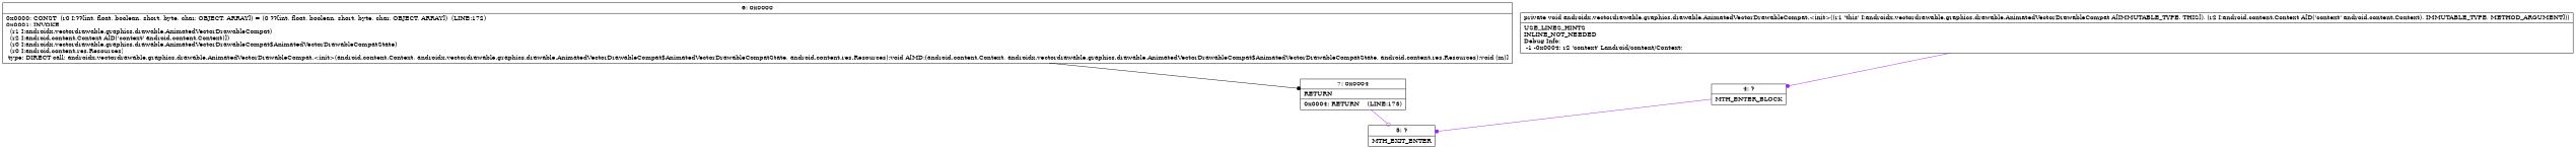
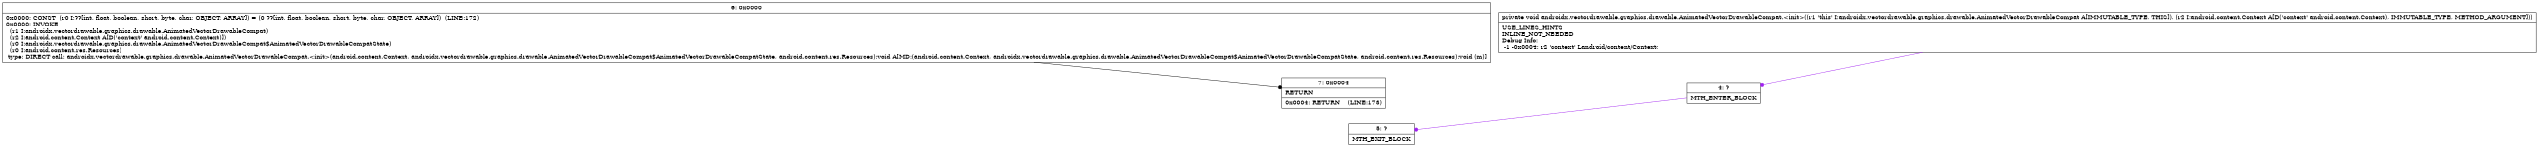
  digraph {
    node [shape=record]
    edge [arrowhead=dot color=purple]
    n1 [label="{4\:\ ?|MTH_ENTER_BLOCK\l}"]
-   n2 [label="{5\:\ ?|MTH_EXIT_ENTER\l}"]
-   n3 [label="{6\:\ 0x0000|0x0000: CONST  (r0 I:??[int, float, boolean, short, byte, char, OBJECT, ARRAY]) = (0 ??[int, float, boolean, short, byte, char, OBJECT, ARRAY])  (LINE:172)\l0x0001: INVOKE  \l  (r1 I:androidx.vectordrawable.graphics.drawable.AnimatedVectorDrawableCompat)\l  (r2 I:android.content.Context A[D('context' android.content.Context)])\l  (r0 I:androidx.vectordrawable.graphics.drawable.AnimatedVectorDrawableCompat$AnimatedVectorDrawableCompatState)\l  (r0 I:android.content.res.Resources)\l type: DIRECT call: androidx.vectordrawable.graphics.drawable.AnimatedVectorDrawableCompat.\<init\>(android.content.Context, androidx.vectordrawable.graphics.drawable.AnimatedVectorDrawableCompat$AnimatedVectorDrawableCompatState, android.content.res.Resources):void A[MD:(android.content.Context, androidx.vectordrawable.graphics.drawable.AnimatedVectorDrawableCompat$AnimatedVectorDrawableCompatState, android.content.res.Resources):void (m)]\l}"]
+   n2 [label="{5\:\ ?|MTH_EXIT_BLOCK\l}"]
+   n3 [label="{6\:\ 0x0000|0x0000: CONST  (r0 I:??[int, float, boolean, short, byte, char, OBJECT, ARRAY]) = (0 ??[int, float, boolean, short, byte, char, OBJECT, ARRAY])  (LINE:172)\l0x0000: INVOKE  \l  (r1 I:androidx.vectordrawable.graphics.drawable.AnimatedVectorDrawableCompat)\l  (r2 I:android.content.Context A[D('context' android.content.Context)])\l  (r0 I:androidx.vectordrawable.graphics.drawable.AnimatedVectorDrawableCompat$AnimatedVectorDrawableCompatState)\l  (r0 I:android.content.res.Resources)\l type: DIRECT call: androidx.vectordrawable.graphics.drawable.AnimatedVectorDrawableCompat.\<init\>(android.content.Context, androidx.vectordrawable.graphics.drawable.AnimatedVectorDrawableCompat$AnimatedVectorDrawableCompatState, android.content.res.Resources):void A[MD:(android.content.Context, androidx.vectordrawable.graphics.drawable.AnimatedVectorDrawableCompat$AnimatedVectorDrawableCompatState, android.content.res.Resources):void (m)]\l}"]
    n4 [label="{7\:\ 0x0004|RETURN\l|0x0004: RETURN    (LINE:173)\l}"]
    n5 [label="{private void androidx.vectordrawable.graphics.drawable.AnimatedVectorDrawableCompat.\<init\>((r1 'this' I:androidx.vectordrawable.graphics.drawable.AnimatedVectorDrawableCompat A[IMMUTABLE_TYPE, THIS]), (r2 I:android.content.Context A[D('context' android.content.Context), IMMUTABLE_TYPE, METHOD_ARGUMENT]))  | USE_LINES_HINTS\lINLINE_NOT_NEEDED\lDebug Info:\l  \-1 \-0x0004: r2 'context' Landroid\/content\/Context;\l}"]
    n1 -> n2
    n3 -> n4 [color=black]
-   n4 -> n2 [arrowhead=odot]
    n5 -> n1
  }
